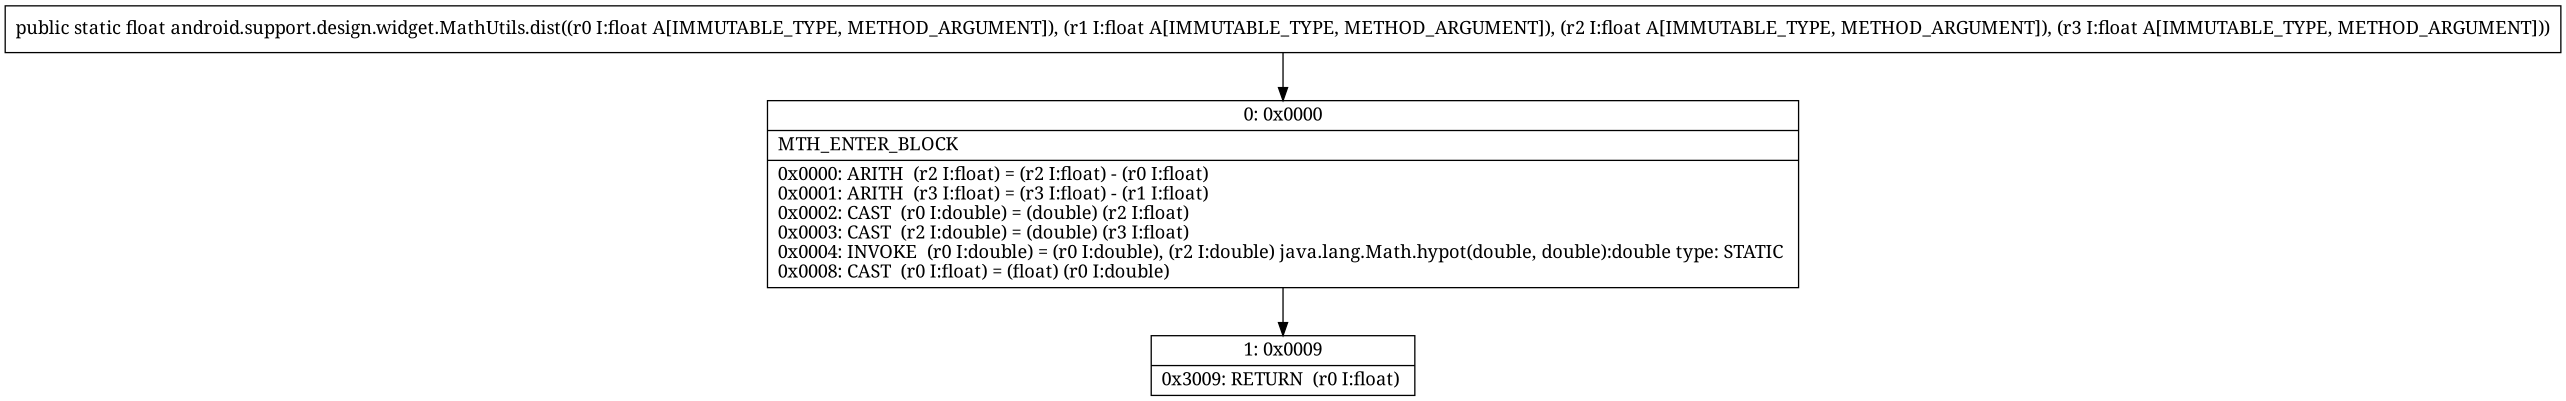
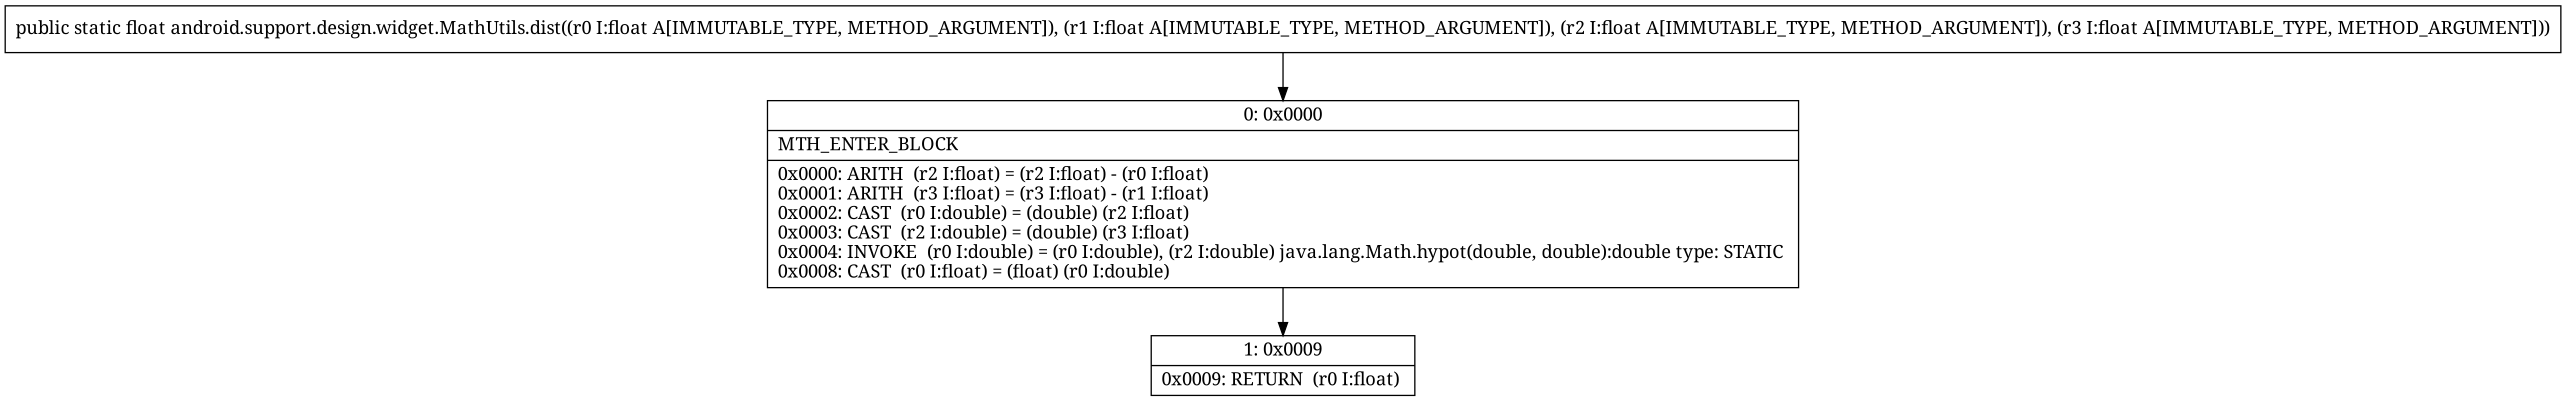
  digraph {
    fontname="Noto Serif"
    node [shape=record fontname="Noto Serif"]
    edge [fontname="Noto Serif"]
    n1 [label="{0\:\ 0x0000|MTH_ENTER_BLOCK\l|0x0000: ARITH  (r2 I:float) = (r2 I:float) \- (r0 I:float) \l0x0001: ARITH  (r3 I:float) = (r3 I:float) \- (r1 I:float) \l0x0002: CAST  (r0 I:double) = (double) (r2 I:float) \l0x0003: CAST  (r2 I:double) = (double) (r3 I:float) \l0x0004: INVOKE  (r0 I:double) = (r0 I:double), (r2 I:double) java.lang.Math.hypot(double, double):double type: STATIC \l0x0008: CAST  (r0 I:float) = (float) (r0 I:double) \l}"]
-   n2 [label="{1\:\ 0x0009|0x3009: RETURN  (r0 I:float) \l}"]
+   n2 [label="{1\:\ 0x0009|0x0009: RETURN  (r0 I:float) \l}"]
    n3 [label="{public static float android.support.design.widget.MathUtils.dist((r0 I:float A[IMMUTABLE_TYPE, METHOD_ARGUMENT]), (r1 I:float A[IMMUTABLE_TYPE, METHOD_ARGUMENT]), (r2 I:float A[IMMUTABLE_TYPE, METHOD_ARGUMENT]), (r3 I:float A[IMMUTABLE_TYPE, METHOD_ARGUMENT])) }"]
    n1 -> n2
    n3 -> n1
  }
